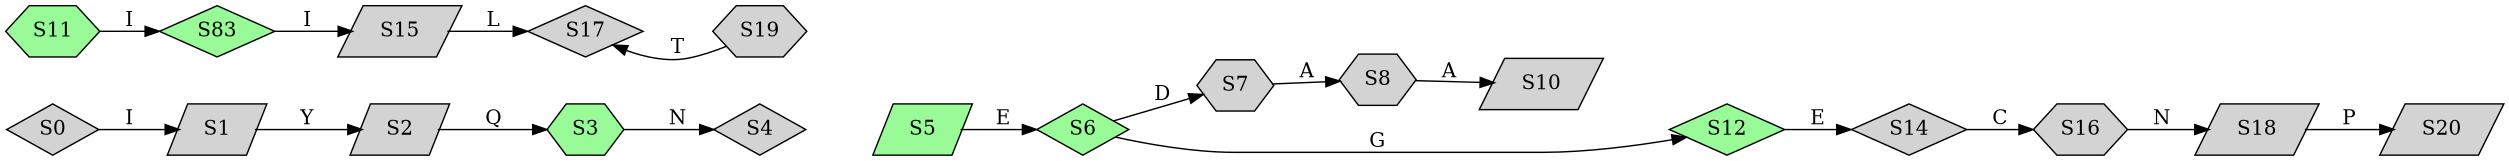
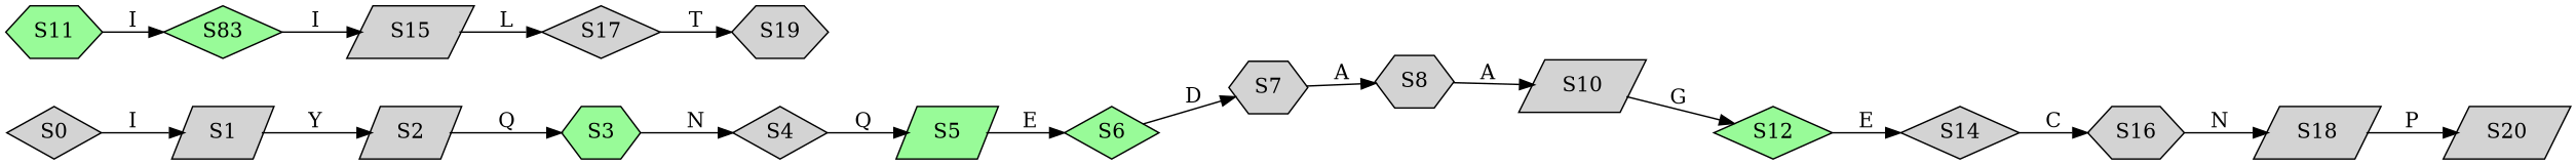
  strict digraph {
    rankdir=LR
    node [fillcolor=lightgrey shape=diamond style=filled]
    S0
    S1 [shape=parallelogram]
    S2 [shape=parallelogram]
    S3 [fillcolor=palegreen shape=hexagon]
    S4
    S5 [fillcolor=palegreen shape=parallelogram]
    S6 [fillcolor=palegreen]
    S7 [shape=hexagon]
    S8 [shape=hexagon]
    S10 [shape=parallelogram]
    S12 [fillcolor=palegreen]
    S11 [fillcolor=palegreen shape=hexagon]
    n13 [fillcolor=palegreen label=S83]
    S14
    S15 [shape=parallelogram]
    S16 [shape=hexagon]
    S17
    S18 [shape=parallelogram]
    S19 [shape=hexagon]
    S20 [shape=parallelogram]
    S0 -> S1 [label=I]
    S1 -> S2 [label=Y]
    S2 -> S3 [label=Q]
    S3 -> S4 [label=N]
+   S4 -> S5 [label=Q]
    S5 -> S6 [label=E]
    S6 -> S7 [label=D]
    S7 -> S8 [label=A]
    S8 -> S10 [label=A]
-   S6 -> S12 [label=G]
+   S10 -> S12 [label=G]
    S12 -> S14 [label=E]
    S11 -> n13 [label=I]
    n13 -> S15 [label=I]
    S14 -> S16 [label=C]
    S15 -> S17 [label=L]
    S16 -> S18 [label=N]
-   S19 -> S17 [label=T]
+   S17 -> S19 [label=T]
    S18 -> S20 [label=P]
  }
